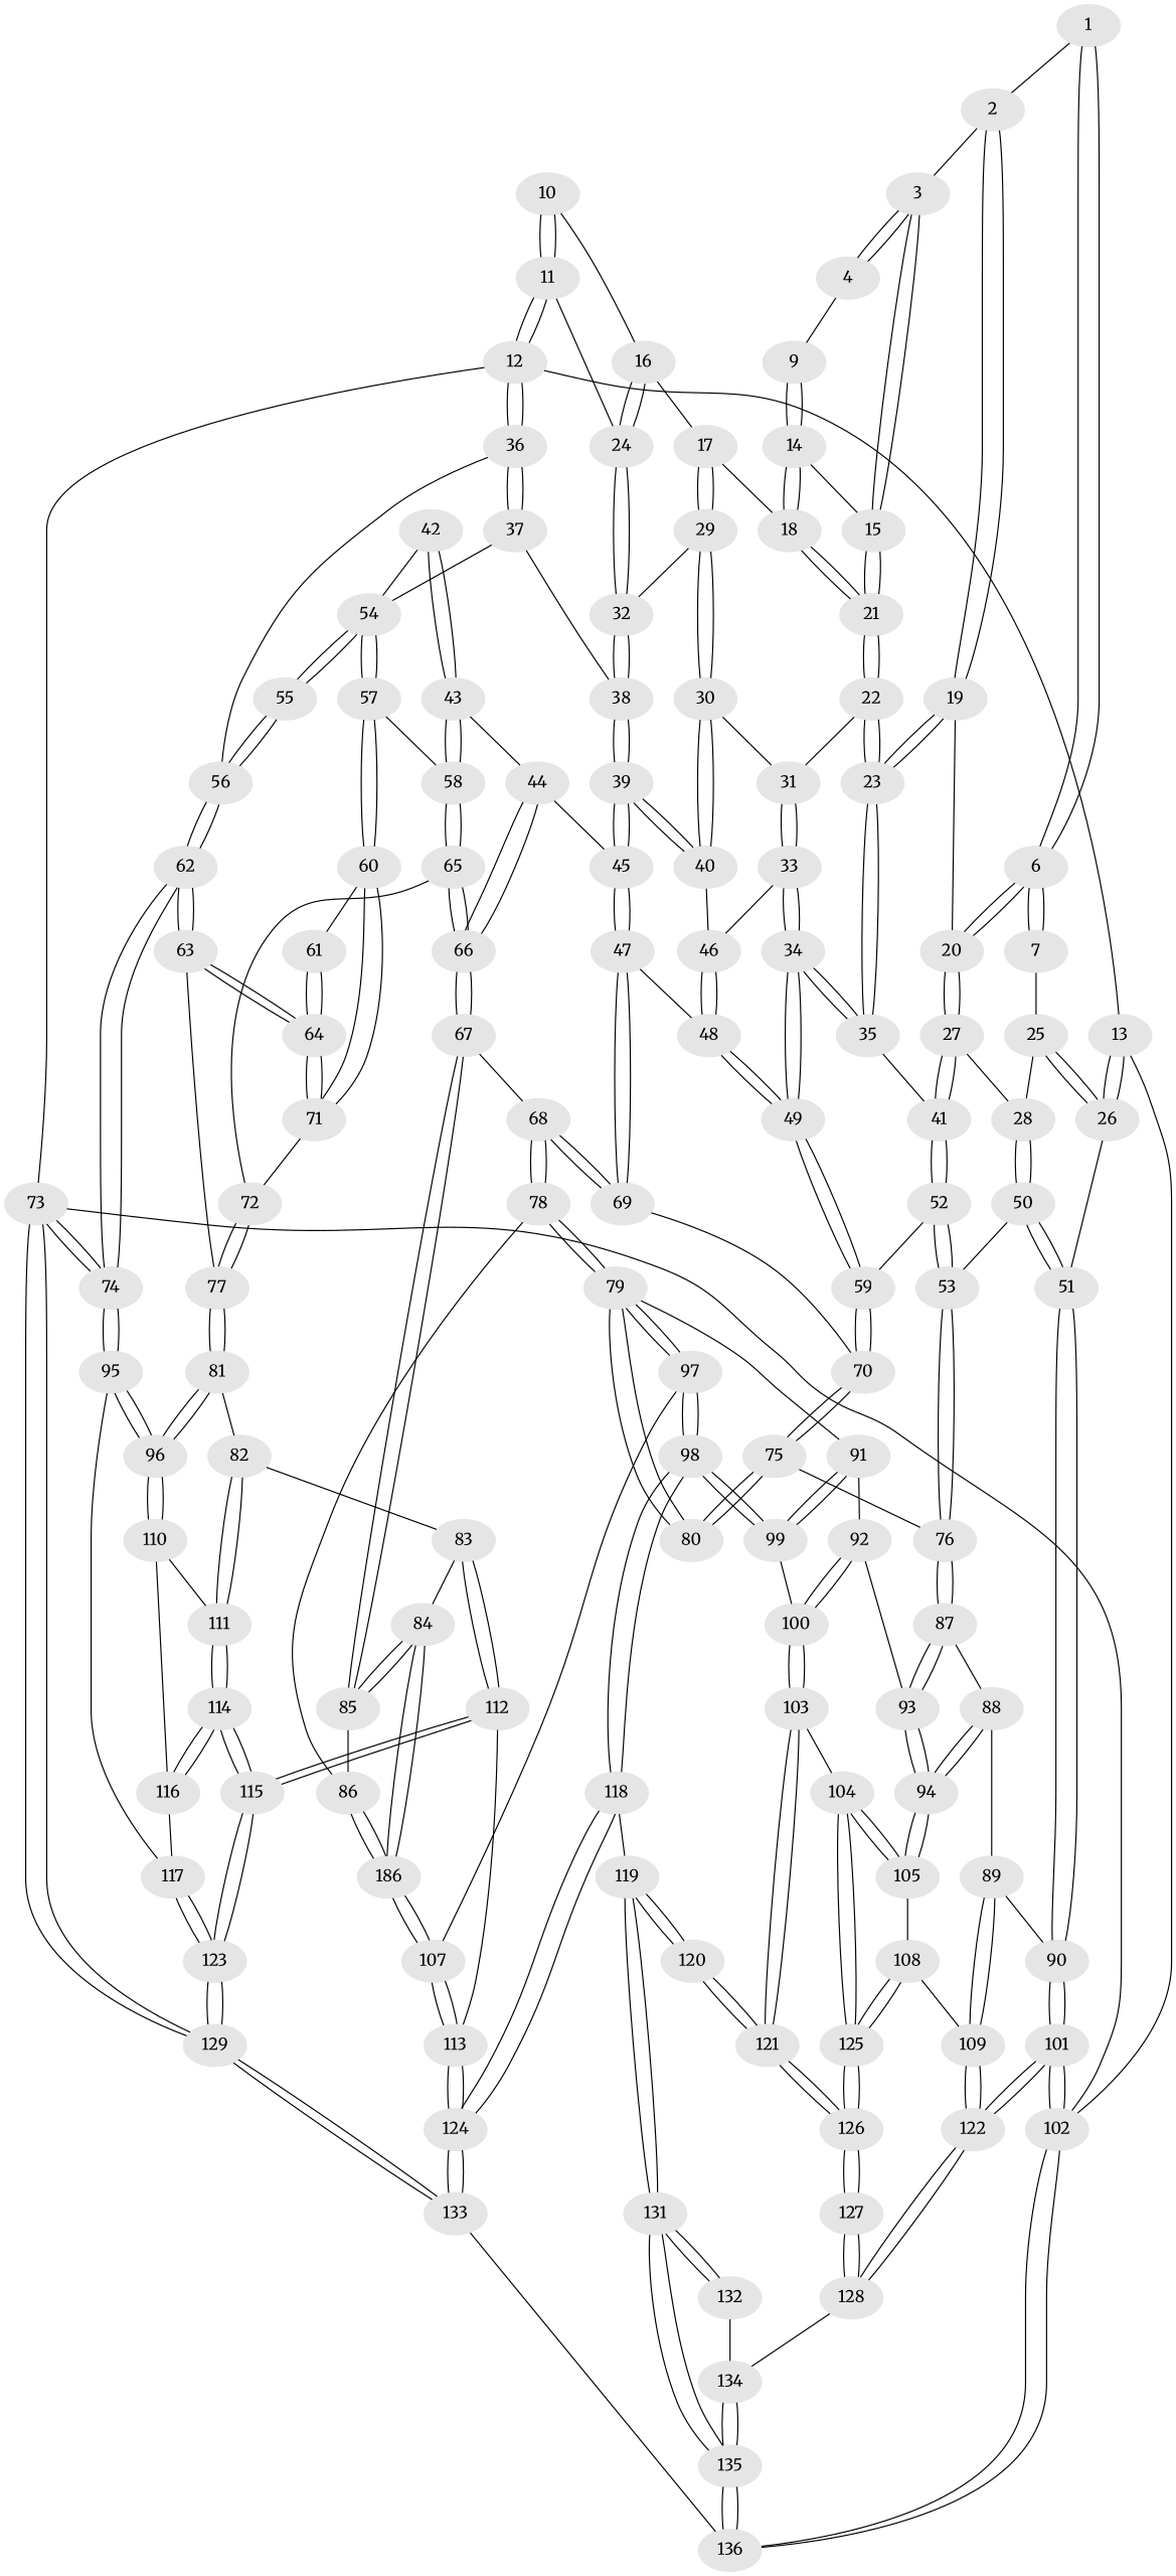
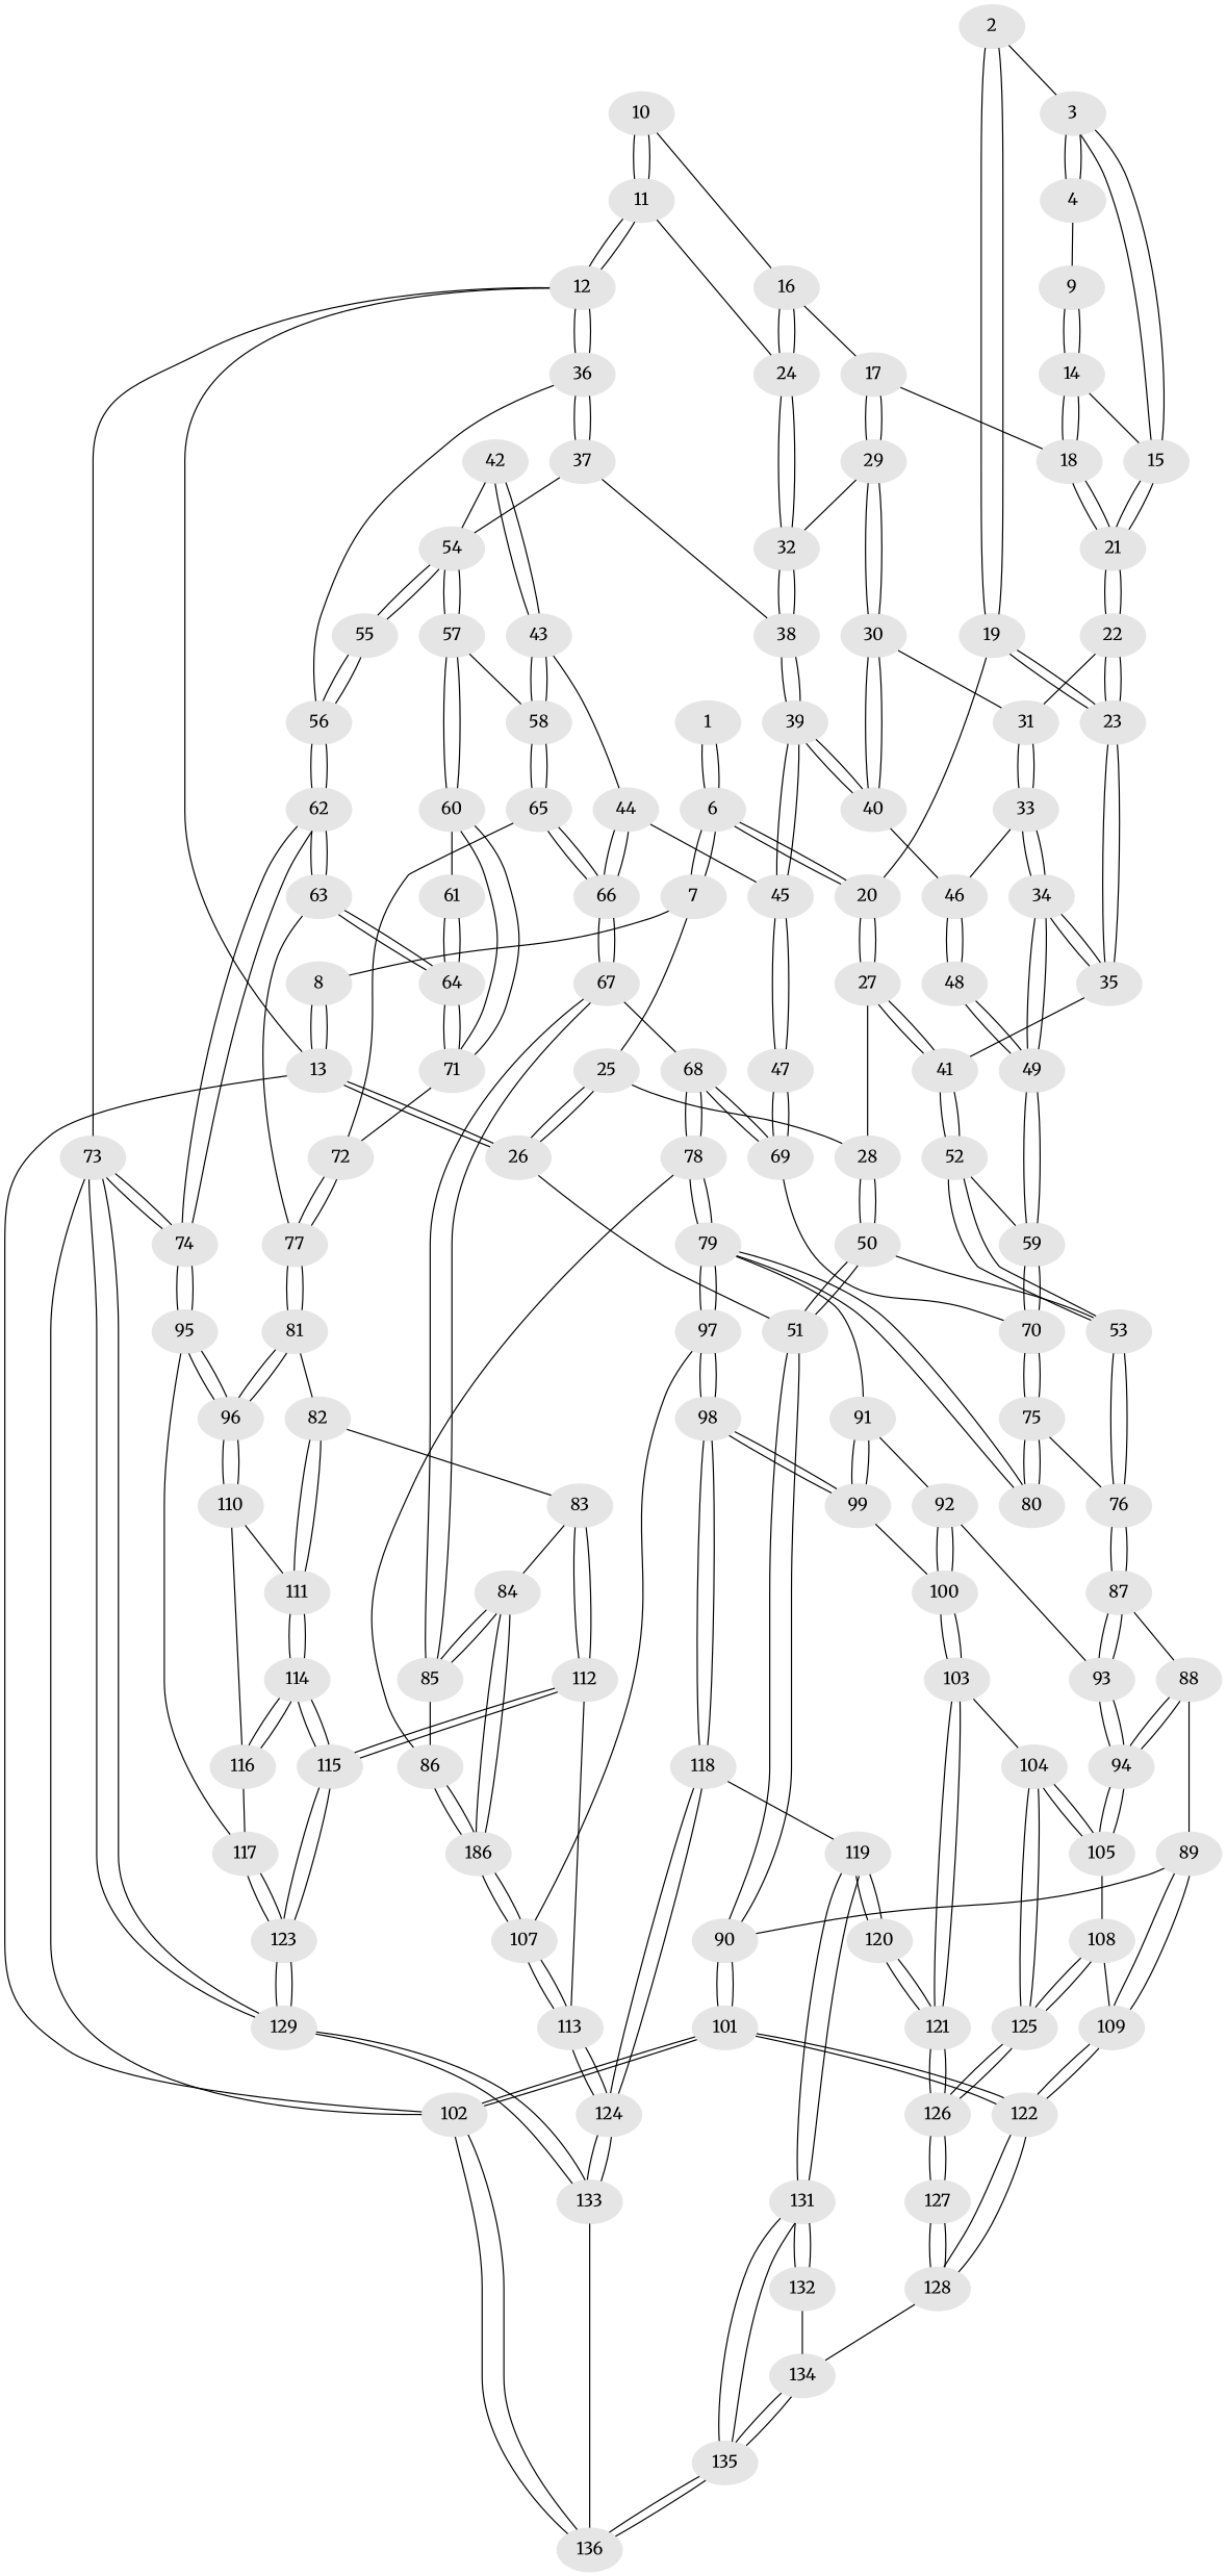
  graph {
    fontname=Merriweather
    node [color=gray90 fontname=Merriweather style=filled]
    edge [fontname=Merriweather]
    1
    2
    6
    3
    19
    7
    20
    4
    15
    23
    9
    21
    14
+   8
    13
    25
    27
    26
    28
    102
    10
    11
    16
    18
    12
    24
    17
    36
    73
    32
    37
    56
    74
    129
    51
    136
    22
    29
    30
    35
    41
    31
    33
    38
    50
    90
    52
    53
    40
    46
    34
    39
    49
    48
    59
    54
    62
    42
    43
    45
    47
    44
    58
    55
    57
    66
    65
    67
    69
    70
    76
    101
    87
    60
    63
    61
    71
    72
    75
    64
    77
    95
    81
    68
    85
    78
    86
    79
    80
    133
    96
    117
    88
    93
    82
    97
    91
    n98 [label=186]
    98
    107
    92
    99
    83
    111
    110
    84
    112
    114
    113
    115
    89
    94
    109
    105
    122
    100
    103
    108
    123
    116
    118
    124
    119
    104
    121
    128
    125
    126
    120
    131
    132
    135
    127
    134
-   1 -- 2
    1 -- 6
    1 -- 6
    2 -- 3
    2 -- 19
    2 -- 19
    6 -- 7
    6 -- 7
    6 -- 20
    6 -- 20
    3 -- 4
    3 -- 4
    3 -- 15
    3 -- 15
    19 -- 20
    19 -- 23
    19 -- 23
+   7 -- 8
    7 -- 25
    20 -- 27
    20 -- 27
    4 -- 9
    15 -- 21
    15 -- 21
    23 -- 35
    23 -- 35
    9 -- 14
    9 -- 14
    21 -- 22
    21 -- 22
    14 -- 15
    14 -- 18
    14 -- 18
+   8 -- 13
+   8 -- 13
    13 -- 26
    13 -- 26
    13 -- 102
    25 -- 26
    25 -- 26
    25 -- 28
    27 -- 28
    27 -- 41
    27 -- 41
    26 -- 51
    28 -- 50
    28 -- 50
    102 -- 136
    102 -- 136
    10 -- 11
    10 -- 11
    10 -- 16
    11 -- 12
    11 -- 12
    11 -- 24
    16 -- 24
    16 -- 24
    16 -- 17
    18 -- 21
    18 -- 21
    12 -- 13
    12 -- 36
    12 -- 36
    12 -- 73
    24 -- 32
    24 -- 32
    17 -- 18
    17 -- 29
    17 -- 29
    36 -- 37
    36 -- 37
    36 -- 56
    73 -- 102
    73 -- 74
    73 -- 74
    73 -- 129
    73 -- 129
    32 -- 38
    32 -- 38
    37 -- 38
    37 -- 54
    56 -- 62
    56 -- 62
    74 -- 95
    74 -- 95
    129 -- 133
    129 -- 133
    51 -- 90
    51 -- 90
    22 -- 23
    22 -- 23
    22 -- 31
    29 -- 32
    29 -- 30
    29 -- 30
    30 -- 31
    30 -- 40
    30 -- 40
    35 -- 41
    41 -- 52
    41 -- 52
    31 -- 33
    31 -- 33
    33 -- 46
    33 -- 34
    33 -- 34
    38 -- 39
    38 -- 39
    50 -- 51
    50 -- 51
    50 -- 53
    90 -- 101
    90 -- 101
    52 -- 53
    52 -- 53
    52 -- 59
    53 -- 76
    53 -- 76
    40 -- 46
    46 -- 48
    46 -- 48
    34 -- 35
    34 -- 35
    34 -- 49
    34 -- 49
    39 -- 40
    39 -- 40
    39 -- 45
    39 -- 45
    49 -- 59
    49 -- 59
    48 -- 49
    48 -- 49
    59 -- 70
    59 -- 70
    54 -- 55
    54 -- 55
    54 -- 57
    54 -- 57
    62 -- 74
    62 -- 74
    62 -- 63
    62 -- 63
    42 -- 54
    42 -- 43
    42 -- 43
    43 -- 44
    43 -- 58
    43 -- 58
    45 -- 47
    45 -- 47
-   47 -- 48
    47 -- 69
    47 -- 69
    44 -- 45
    44 -- 66
    44 -- 66
    58 -- 65
    58 -- 65
    55 -- 56
    55 -- 56
    57 -- 58
    57 -- 60
    57 -- 60
    66 -- 67
    66 -- 67
    65 -- 66
    65 -- 66
    65 -- 72
    67 -- 68
    67 -- 85
    67 -- 85
    69 -- 70
    70 -- 75
    70 -- 75
    76 -- 87
    76 -- 87
    101 -- 102
    101 -- 102
    101 -- 122
    101 -- 122
    87 -- 88
    87 -- 93
    87 -- 93
    60 -- 61
    60 -- 71
    60 -- 71
    63 -- 64
    63 -- 64
    63 -- 77
    61 -- 64
    61 -- 64
    71 -- 72
    72 -- 77
    72 -- 77
    75 -- 76
    75 -- 80
    75 -- 80
    64 -- 71
    64 -- 71
    77 -- 81
    77 -- 81
    95 -- 96
    95 -- 96
    95 -- 117
    81 -- 96
    81 -- 96
    81 -- 82
    68 -- 69
    68 -- 69
    68 -- 78
    68 -- 78
    85 -- 86
    78 -- 86
    78 -- 79
    78 -- 79
    86 -- n98
    86 -- n98
    79 -- 80
    79 -- 80
    79 -- 97
    79 -- 97
    79 -- 91
    133 -- 136
    96 -- 110
    96 -- 110
    117 -- 123
    117 -- 123
    88 -- 89
    88 -- 94
    88 -- 94
    93 -- 94
    93 -- 94
    82 -- 83
    82 -- 111
    82 -- 111
    97 -- 98
    97 -- 98
    97 -- 107
    91 -- 92
    91 -- 99
    91 -- 99
    n98 -- 107
    n98 -- 107
    98 -- 99
    98 -- 99
    98 -- 118
    98 -- 118
    107 -- 113
    107 -- 113
    92 -- 93
    92 -- 100
    92 -- 100
    99 -- 100
    83 -- 84
    83 -- 112
    83 -- 112
    111 -- 114
    111 -- 114
    110 -- 111
    110 -- 116
    84 -- 85
    84 -- 85
    84 -- n98
    84 -- n98
    112 -- 113
    112 -- 115
    112 -- 115
    114 -- 115
    114 -- 115
    114 -- 116
    114 -- 116
    113 -- 124
    113 -- 124
    115 -- 123
    115 -- 123
    89 -- 90
    89 -- 109
    89 -- 109
    94 -- 105
    94 -- 105
    109 -- 122
    109 -- 122
    105 -- 108
    122 -- 128
    122 -- 128
    100 -- 103
    100 -- 103
    103 -- 104
    103 -- 121
    103 -- 121
    108 -- 109
    108 -- 125
    108 -- 125
    123 -- 129
    123 -- 129
    116 -- 117
    118 -- 124
    118 -- 124
    118 -- 119
    124 -- 133
    124 -- 133
    119 -- 120
    119 -- 120
    119 -- 131
    119 -- 131
    104 -- 105
    104 -- 105
    104 -- 125
    104 -- 125
    121 -- 126
    121 -- 126
    128 -- 134
    125 -- 126
    125 -- 126
    126 -- 127
    126 -- 127
    120 -- 121
    120 -- 121
    131 -- 132
    131 -- 132
    131 -- 135
    131 -- 135
    132 -- 134
    135 -- 136
    135 -- 136
    127 -- 128
    127 -- 128
    134 -- 135
    134 -- 135
  }
